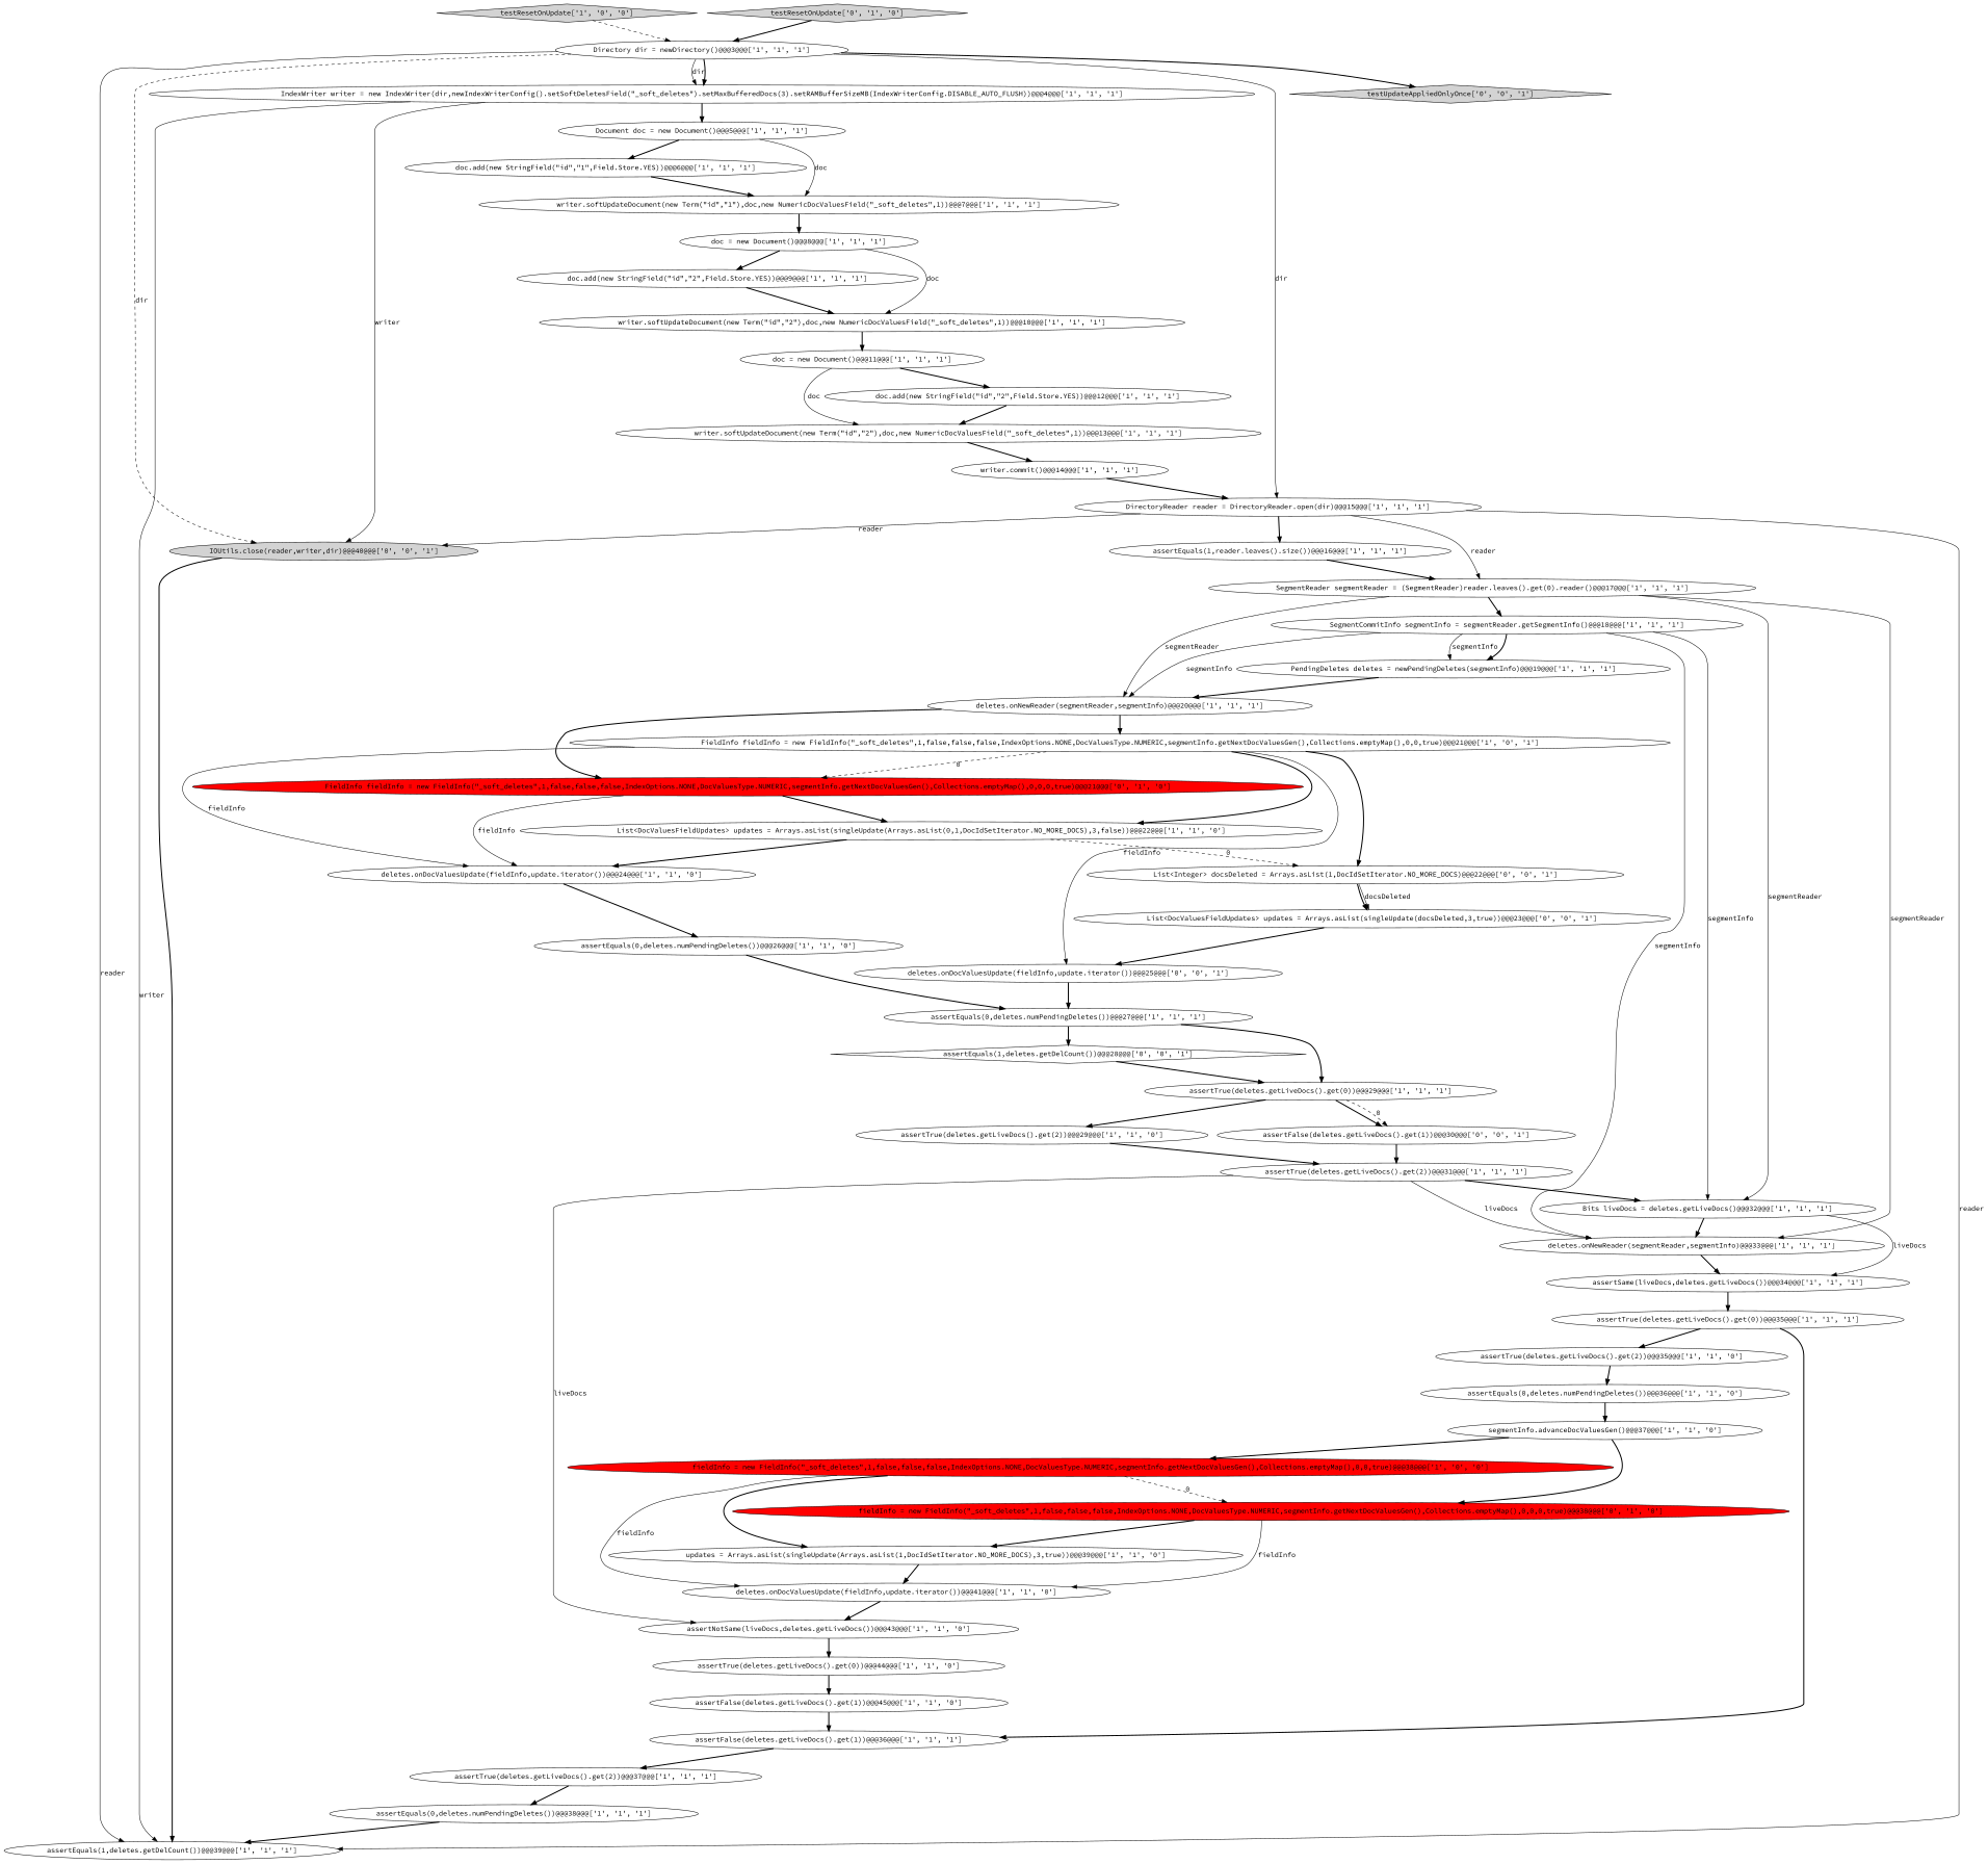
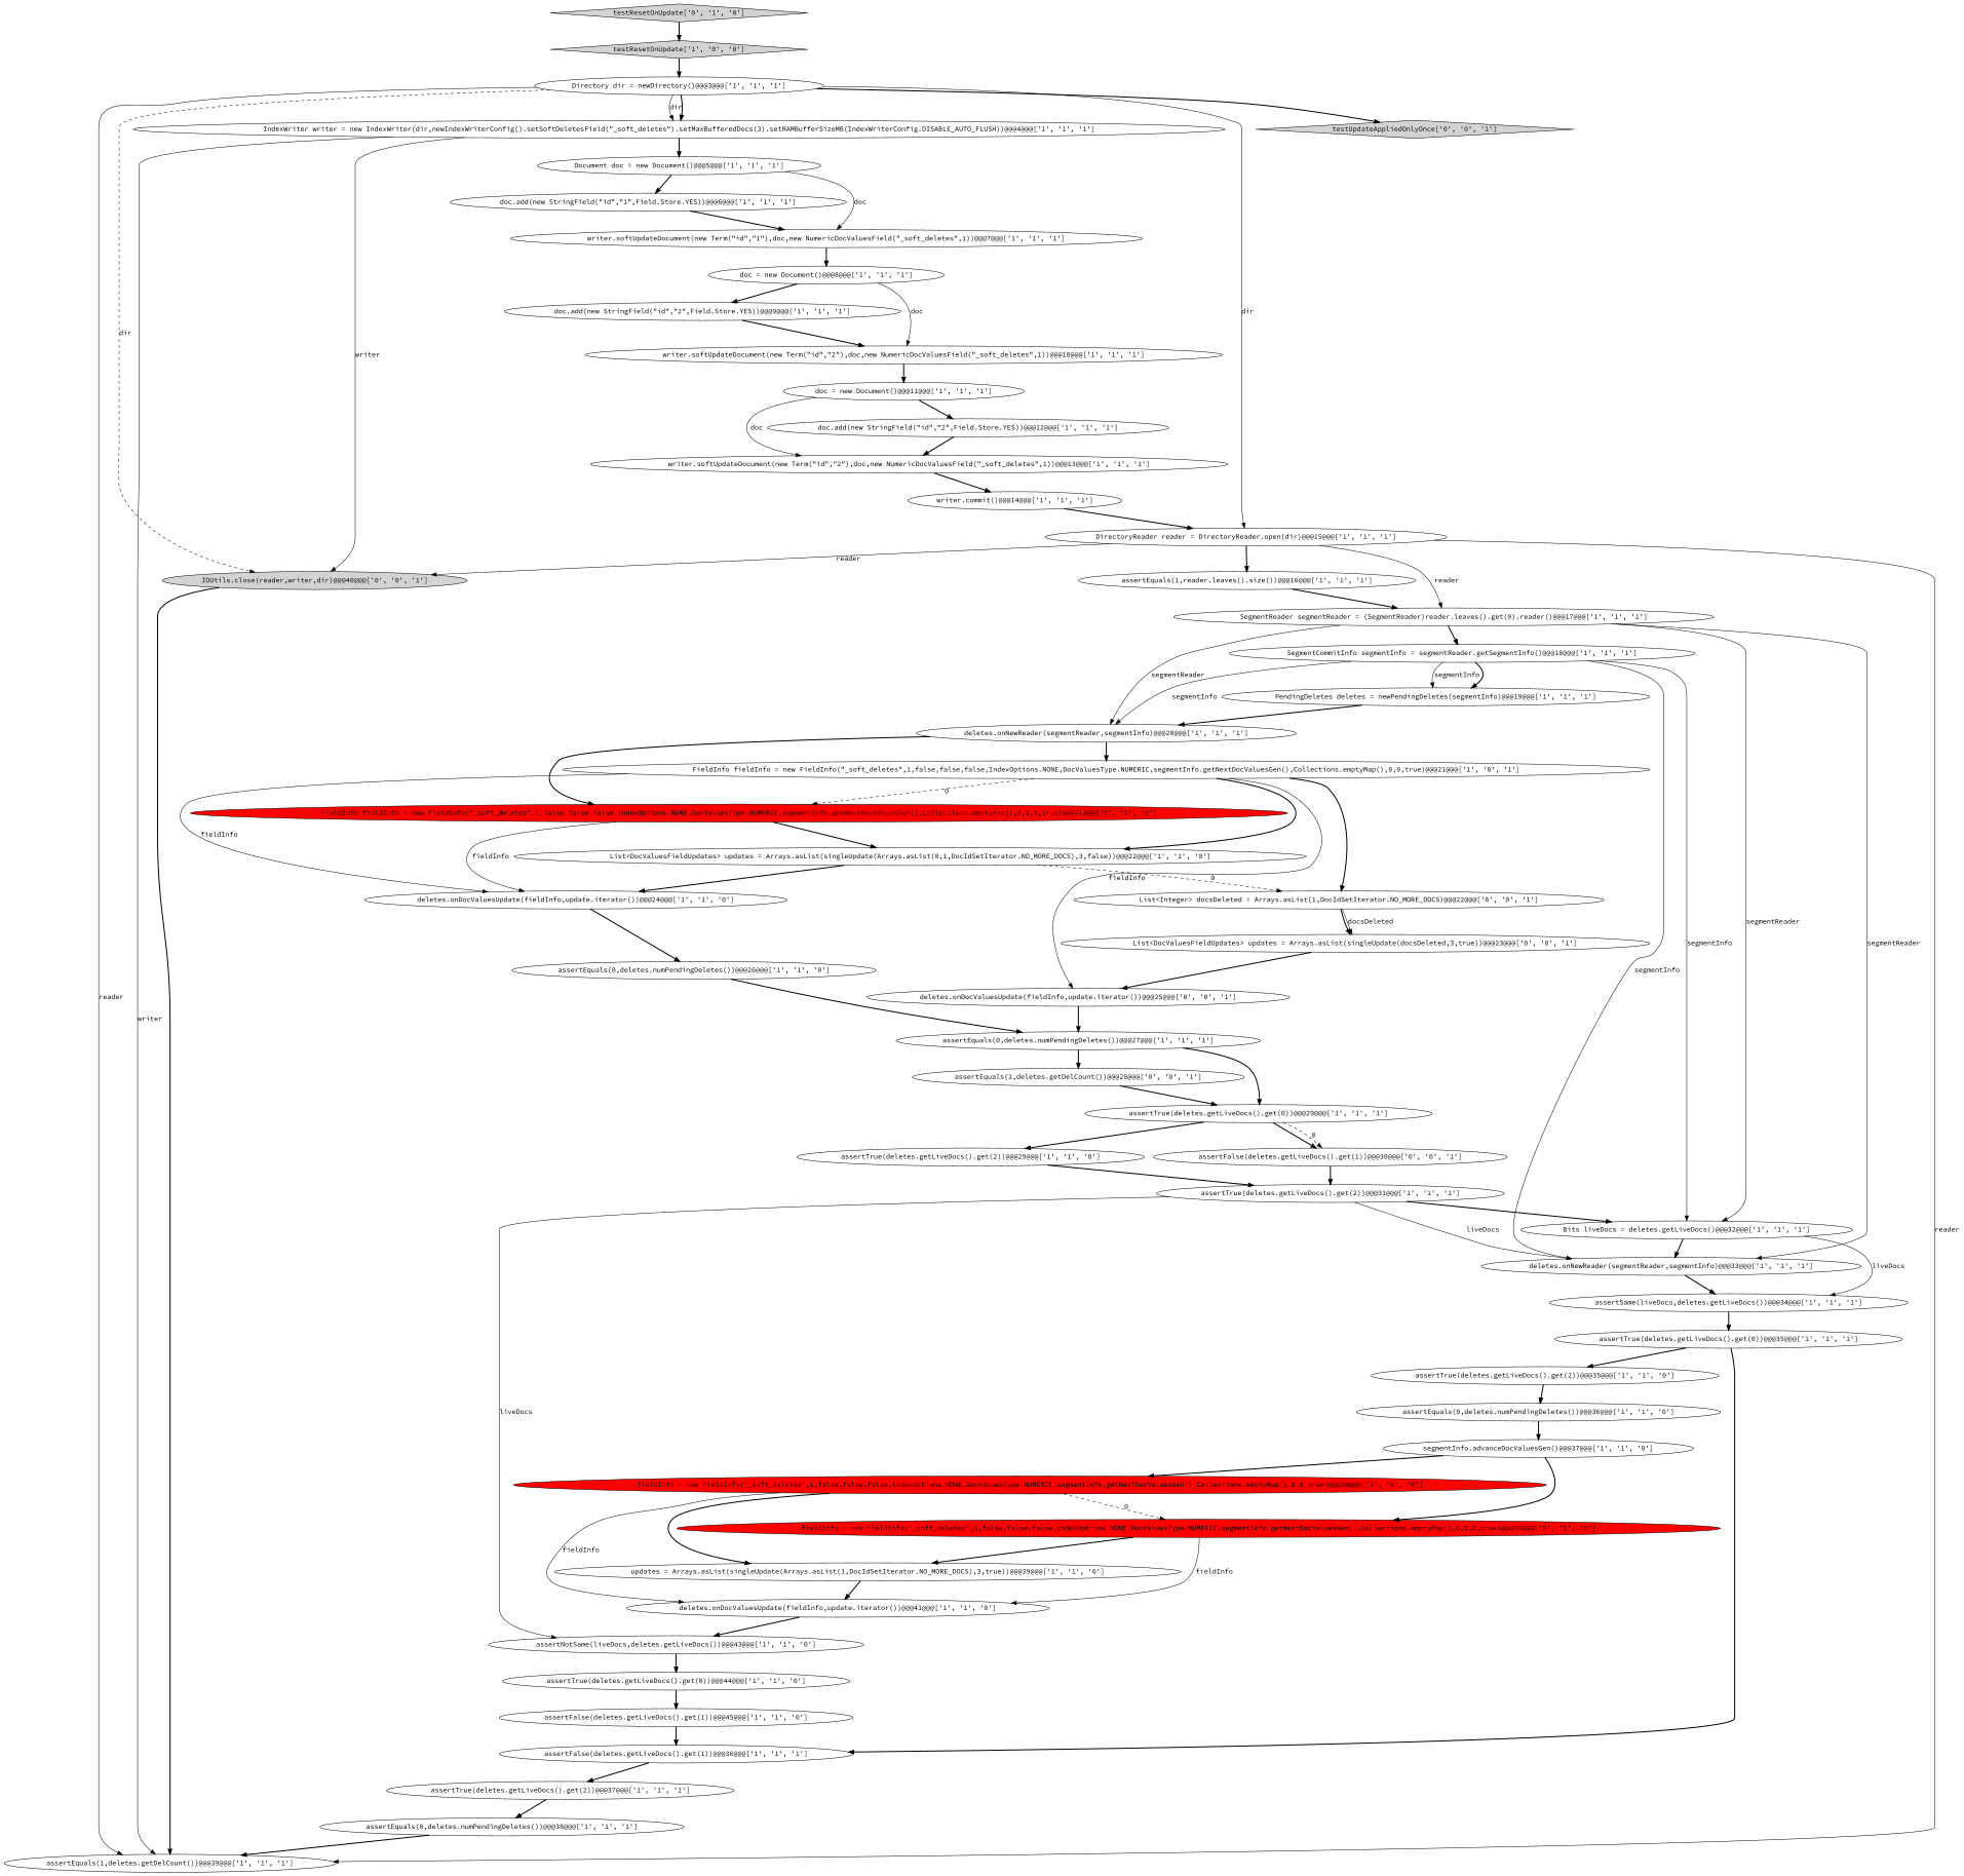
  digraph {
    fontname="Source Code Pro"
    node [fillcolor=white fontname="Source Code Pro" shape=ellipse style=filled]
    edge [fontname="Source Code Pro" style=bold]
    n1 [fillcolor=red label="FieldInfo fieldInfo = new FieldInfo(\"_soft_deletes\",1,false,false,false,IndexOptions.NONE,DocValuesType.NUMERIC,segmentInfo.getNextDocValuesGen(),Collections.emptyMap(),0,0,0,true)@@@21@@@['0', '1', '0']"]
    n2 [label="List<DocValuesFieldUpdates> updates = Arrays.asList(singleUpdate(Arrays.asList(0,1,DocIdSetIterator.NO_MORE_DOCS),3,false))@@@22@@@['1', '1', '0']"]
    n3 [label="deletes.onDocValuesUpdate(fieldInfo,update.iterator())@@@24@@@['1', '1', '0']"]
    n4 [label="List<Integer> docsDeleted = Arrays.asList(1,DocIdSetIterator.NO_MORE_DOCS)@@@22@@@['0', '0', '1']"]
    n5 [label="assertEquals(0,deletes.numPendingDeletes())@@@26@@@['1', '1', '0']"]
    n6 [fillcolor=red label="fieldInfo = new FieldInfo(\"_soft_deletes\",1,false,false,false,IndexOptions.NONE,DocValuesType.NUMERIC,segmentInfo.getNextDocValuesGen(),Collections.emptyMap(),0,0,0,true)@@@38@@@['0', '1', '0']"]
    n7 [label="updates = Arrays.asList(singleUpdate(Arrays.asList(1,DocIdSetIterator.NO_MORE_DOCS),3,true))@@@39@@@['1', '1', '0']"]
    n8 [label="deletes.onDocValuesUpdate(fieldInfo,update.iterator())@@@41@@@['1', '1', '0']"]
    n9 [label="assertNotSame(liveDocs,deletes.getLiveDocs())@@@43@@@['1', '1', '0']"]
    n10 [label="doc.add(new StringField(\"id\",\"2\",Field.Store.YES))@@@12@@@['1', '1', '1']"]
    n11 [label="writer.softUpdateDocument(new Term(\"id\",\"2\"),doc,new NumericDocValuesField(\"_soft_deletes\",1))@@@13@@@['1', '1', '1']"]
    n12 [label="writer.commit()@@@14@@@['1', '1', '1']"]
    n13 [label="List<DocValuesFieldUpdates> updates = Arrays.asList(singleUpdate(docsDeleted,3,true))@@@23@@@['0', '0', '1']"]
    n14 [label="deletes.onDocValuesUpdate(fieldInfo,update.iterator())@@@25@@@['0', '0', '1']"]
    n15 [label="assertTrue(deletes.getLiveDocs().get(0))@@@29@@@['1', '1', '1']"]
    n16 [label="assertFalse(deletes.getLiveDocs().get(1))@@@30@@@['0', '0', '1']"]
    n17 [label="assertTrue(deletes.getLiveDocs().get(2))@@@29@@@['1', '1', '0']"]
    n18 [label="assertTrue(deletes.getLiveDocs().get(2))@@@31@@@['1', '1', '1']"]
    n19 [label="PendingDeletes deletes = newPendingDeletes(segmentInfo)@@@19@@@['1', '1', '1']"]
    n20 [label="deletes.onNewReader(segmentReader,segmentInfo)@@@20@@@['1', '1', '1']"]
    n21 [label="FieldInfo fieldInfo = new FieldInfo(\"_soft_deletes\",1,false,false,false,IndexOptions.NONE,DocValuesType.NUMERIC,segmentInfo.getNextDocValuesGen(),Collections.emptyMap(),0,0,true)@@@21@@@['1', '0', '1']"]
    n22 [label="IndexWriter writer = new IndexWriter(dir,newIndexWriterConfig().setSoftDeletesField(\"_soft_deletes\").setMaxBufferedDocs(3).setRAMBufferSizeMB(IndexWriterConfig.DISABLE_AUTO_FLUSH))@@@4@@@['1', '1', '1']"]
    n23 [label="assertEquals(1,deletes.getDelCount())@@@39@@@['1', '1', '1']"]
    n24 [label="Document doc = new Document()@@@5@@@['1', '1', '1']"]
    n25 [fillcolor=lightgray label="IOUtils.close(reader,writer,dir)@@@40@@@['0', '0', '1']"]
    n26 [label="writer.softUpdateDocument(new Term(\"id\",\"1\"),doc,new NumericDocValuesField(\"_soft_deletes\",1))@@@7@@@['1', '1', '1']"]
    n27 [label="doc.add(new StringField(\"id\",\"1\",Field.Store.YES))@@@6@@@['1', '1', '1']"]
    n28 [label="assertEquals(0,deletes.numPendingDeletes())@@@27@@@['1', '1', '1']"]
    n29 [label="Directory dir = newDirectory()@@@3@@@['1', '1', '1']"]
    n30 [label="DirectoryReader reader = DirectoryReader.open(dir)@@@15@@@['1', '1', '1']"]
    n31 [fillcolor=lightgray label="testUpdateAppliedOnlyOnce['0', '0', '1']" shape=diamond]
    n32 [label="assertEquals(1,reader.leaves().size())@@@16@@@['1', '1', '1']"]
    n33 [label="SegmentReader segmentReader = (SegmentReader)reader.leaves().get(0).reader()@@@17@@@['1', '1', '1']"]
    n34 [fillcolor=lightgray label="testResetOnUpdate['1', '0', '0']" shape=diamond]
    n35 [label="assertFalse(deletes.getLiveDocs().get(1))@@@45@@@['1', '1', '0']"]
    n36 [label="assertFalse(deletes.getLiveDocs().get(1))@@@36@@@['1', '1', '1']"]
    n37 [label="assertTrue(deletes.getLiveDocs().get(2))@@@37@@@['1', '1', '1']"]
    n38 [label="assertEquals(0,deletes.numPendingDeletes())@@@36@@@['1', '1', '0']"]
    n39 [label="segmentInfo.advanceDocValuesGen()@@@37@@@['1', '1', '0']"]
    n40 [fillcolor=red label="fieldInfo = new FieldInfo(\"_soft_deletes\",1,false,false,false,IndexOptions.NONE,DocValuesType.NUMERIC,segmentInfo.getNextDocValuesGen(),Collections.emptyMap(),0,0,true)@@@38@@@['1', '0', '0']"]
    n41 [label="assertTrue(deletes.getLiveDocs().get(0))@@@44@@@['1', '1', '0']"]
    n42 [label="writer.softUpdateDocument(new Term(\"id\",\"2\"),doc,new NumericDocValuesField(\"_soft_deletes\",1))@@@10@@@['1', '1', '1']"]
    n43 [label="doc = new Document()@@@11@@@['1', '1', '1']"]
-   n44 [label="assertEquals(1,deletes.getDelCount())@@@28@@@['0', '0', '1']" shape=diamond]
+   n44 [label="assertEquals(1,deletes.getDelCount())@@@28@@@['0', '0', '1']"]
    n45 [label="assertEquals(0,deletes.numPendingDeletes())@@@38@@@['1', '1', '1']"]
    n46 [label="assertTrue(deletes.getLiveDocs().get(2))@@@35@@@['1', '1', '0']"]
    n47 [label="doc = new Document()@@@8@@@['1', '1', '1']"]
    n48 [label="doc.add(new StringField(\"id\",\"2\",Field.Store.YES))@@@9@@@['1', '1', '1']"]
    n49 [label="deletes.onNewReader(segmentReader,segmentInfo)@@@33@@@['1', '1', '1']"]
    n50 [label="Bits liveDocs = deletes.getLiveDocs()@@@32@@@['1', '1', '1']"]
    n51 [label="SegmentCommitInfo segmentInfo = segmentReader.getSegmentInfo()@@@18@@@['1', '1', '1']"]
    n52 [label="assertSame(liveDocs,deletes.getLiveDocs())@@@34@@@['1', '1', '1']"]
    n53 [label="assertTrue(deletes.getLiveDocs().get(0))@@@35@@@['1', '1', '1']"]
    n54 [fillcolor=lightgray label="testResetOnUpdate['0', '1', '0']" shape=diamond]
    n1 -> n2
    n1 -> n3 [label=fieldInfo style=solid]
    n2 -> n3
    n2 -> n4 [label=0 style=dashed]
    n3 -> n5
    n4 -> n13
    n4 -> n13 [label=docsDeleted style=solid]
    n5 -> n28
    n6 -> n7
    n6 -> n8 [label=fieldInfo style=solid]
    n7 -> n8
    n8 -> n9
    n9 -> n41
    n10 -> n11
    n11 -> n12
    n12 -> n30
    n13 -> n14
    n14 -> n28
    n15 -> n16
    n15 -> n16 [label=0 style=dashed]
    n15 -> n17
    n16 -> n18
    n17 -> n18
    n18 -> n9 [label=liveDocs style=solid]
    n18 -> n49 [label=liveDocs style=solid]
    n18 -> n50
    n19 -> n20
    n20 -> n1
    n20 -> n21
    n21 -> n1 [label=0 style=dashed]
    n21 -> n2
    n21 -> n3 [label=fieldInfo style=solid]
    n21 -> n4
    n21 -> n14 [label=fieldInfo style=solid]
    n22 -> n23 [label=writer style=solid]
    n22 -> n24
    n22 -> n25 [label=writer style=solid]
    n24 -> n26 [label=doc style=solid]
    n24 -> n27
    n25 -> n23
    n26 -> n47
    n27 -> n26
    n28 -> n15
    n28 -> n44
    n29 -> n22 [label=dir style=solid]
    n29 -> n22
    n29 -> n23 [label=reader style=solid]
    n29 -> n25 [label=dir style=dashed]
    n29 -> n30 [label=dir style=solid]
    n29 -> n31
    n30 -> n23 [label=reader style=solid]
    n30 -> n25 [label=reader style=solid]
    n30 -> n32
    n30 -> n33 [label=reader style=solid]
    n32 -> n33
    n33 -> n20 [label=segmentReader style=solid]
    n33 -> n49 [label=segmentReader style=solid]
    n33 -> n50 [label=segmentReader style=solid]
    n33 -> n51
-   n34 -> n29 [style=dashed]
+   n34 -> n29
    n35 -> n36
    n36 -> n37
    n37 -> n45
    n38 -> n39
    n39 -> n6
    n39 -> n40
    n40 -> n6 [label=0 style=dashed]
    n40 -> n7
    n40 -> n8 [label=fieldInfo style=solid]
    n41 -> n35
    n42 -> n43
    n43 -> n10
    n43 -> n11 [label=doc style=solid]
    n44 -> n15
    n45 -> n23
    n46 -> n38
    n47 -> n42 [label=doc style=solid]
    n47 -> n48
    n48 -> n42
    n49 -> n52
    n50 -> n49
    n50 -> n52 [label=liveDocs style=solid]
    n51 -> n19
    n51 -> n19 [label=segmentInfo style=solid]
    n51 -> n20 [label=segmentInfo style=solid]
    n51 -> n49 [label=segmentInfo style=solid]
    n51 -> n50 [label=segmentInfo style=solid]
    n52 -> n53
    n53 -> n36
    n53 -> n46
-   n54 -> n29
+   n54 -> n34
  }
